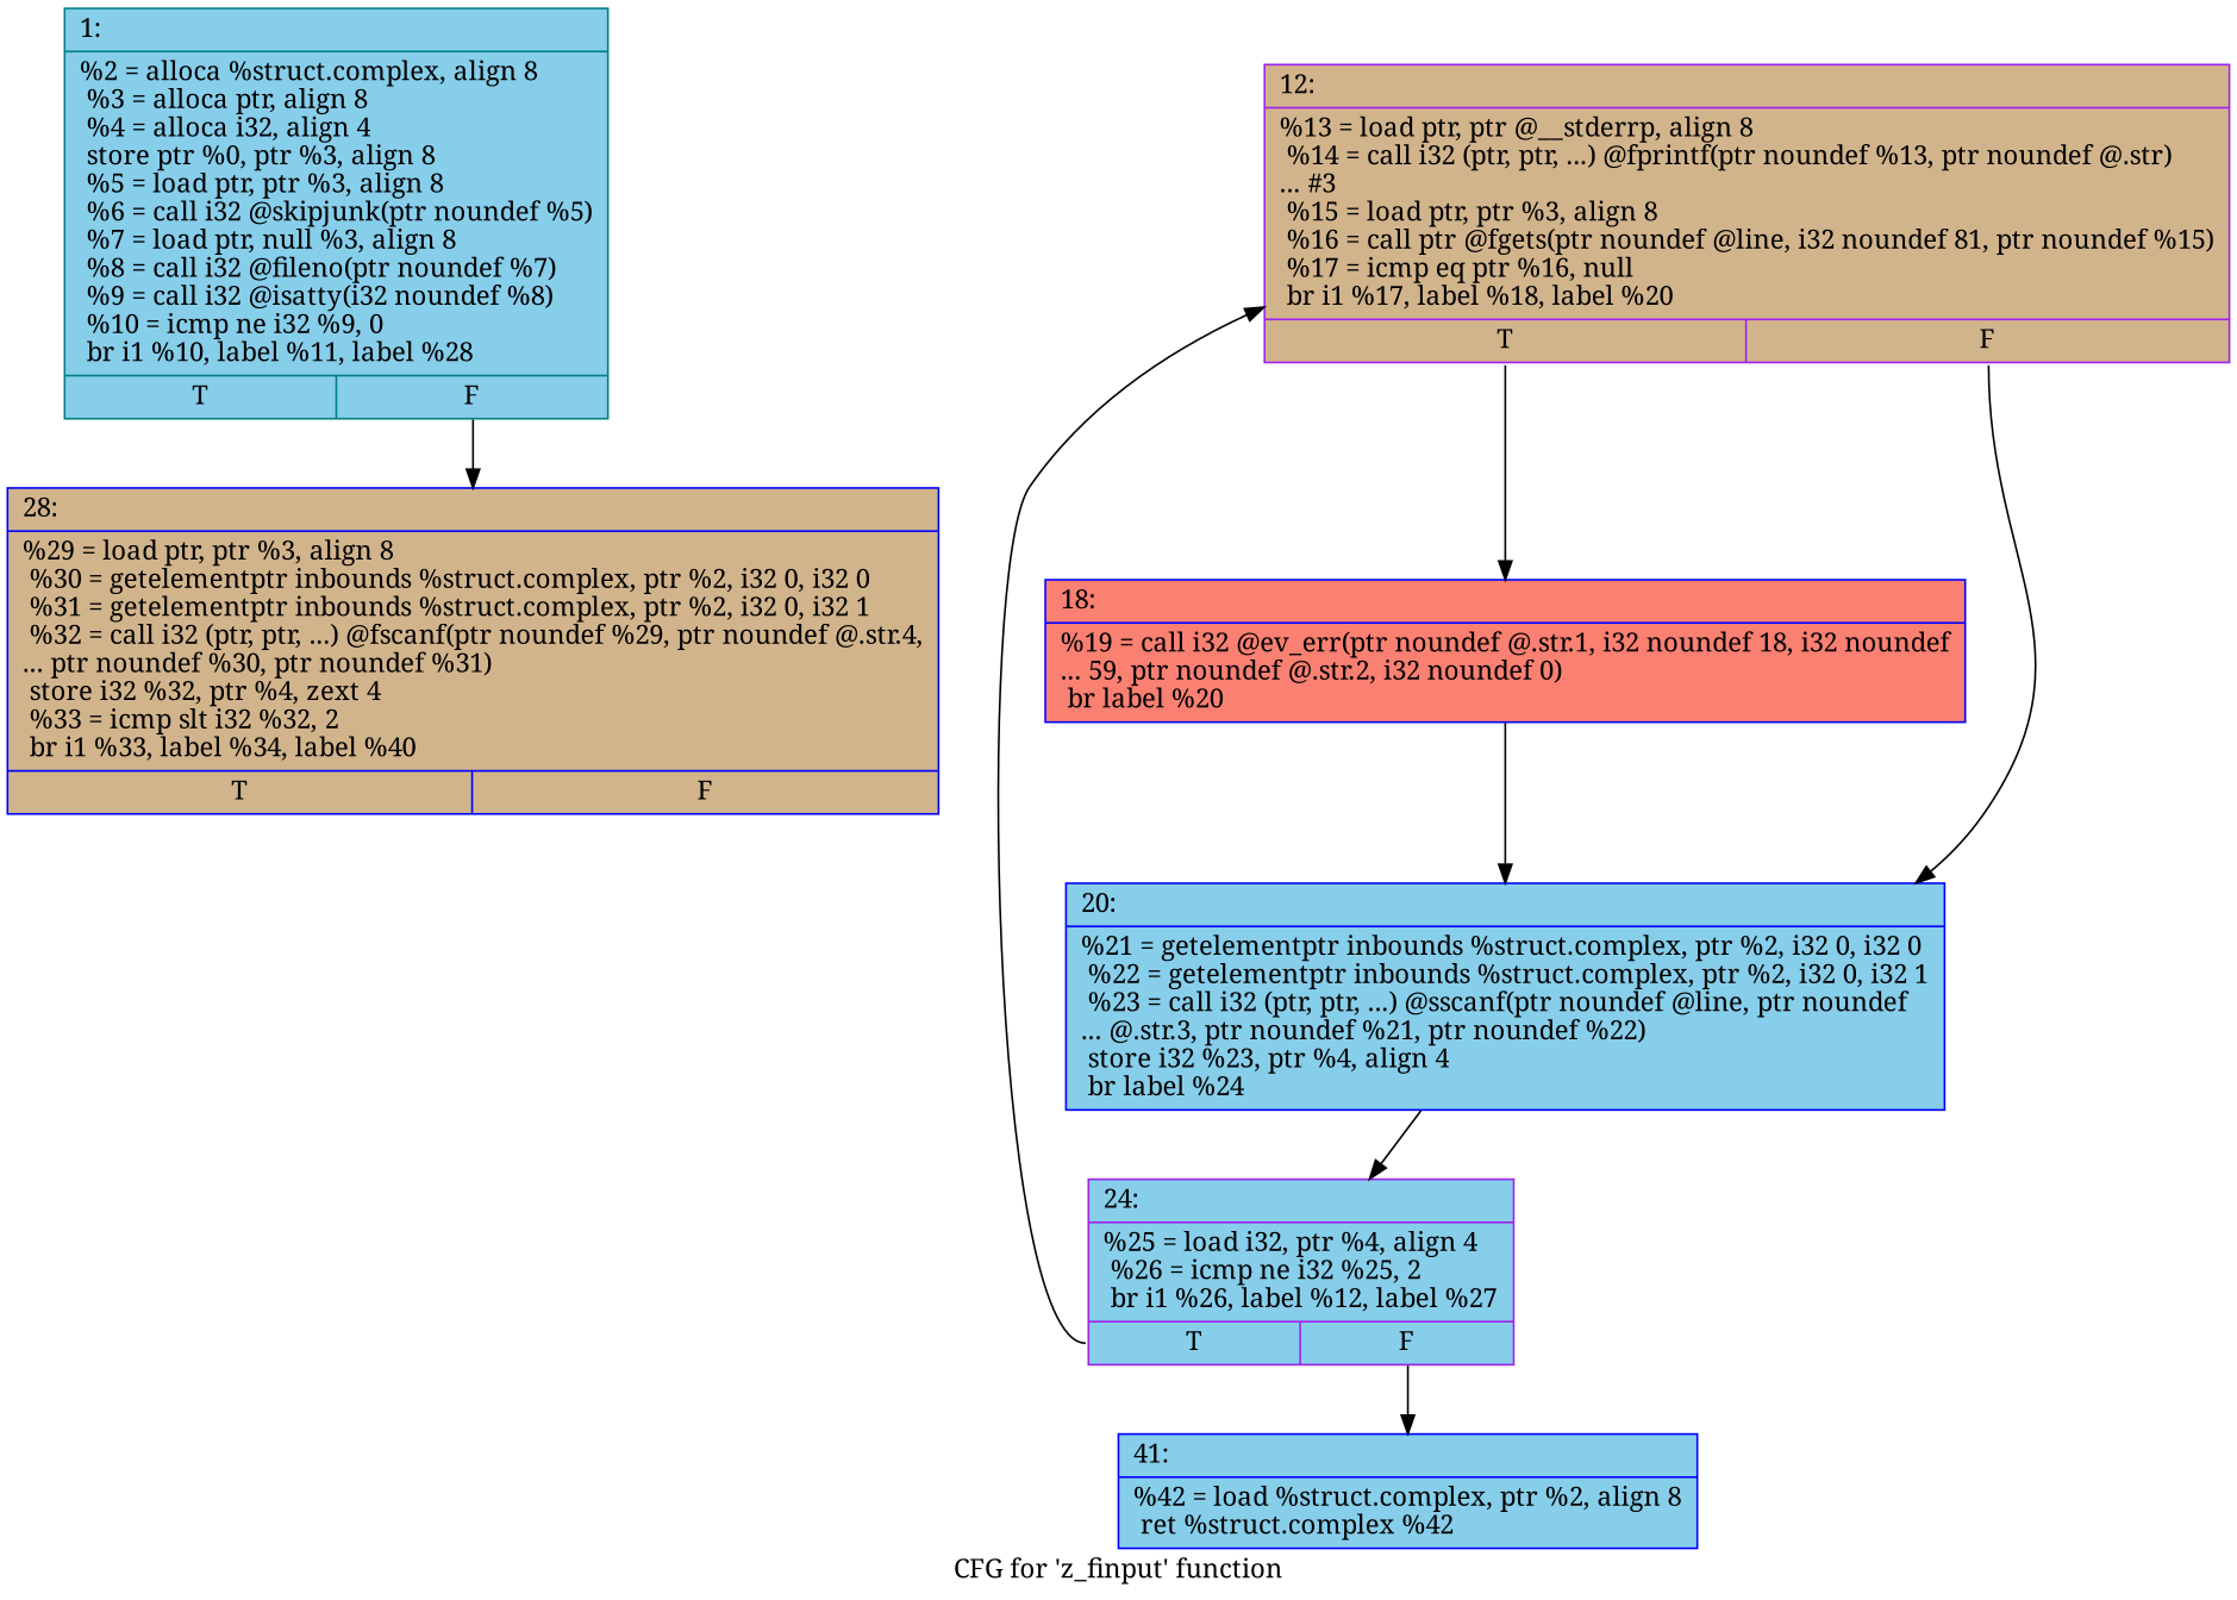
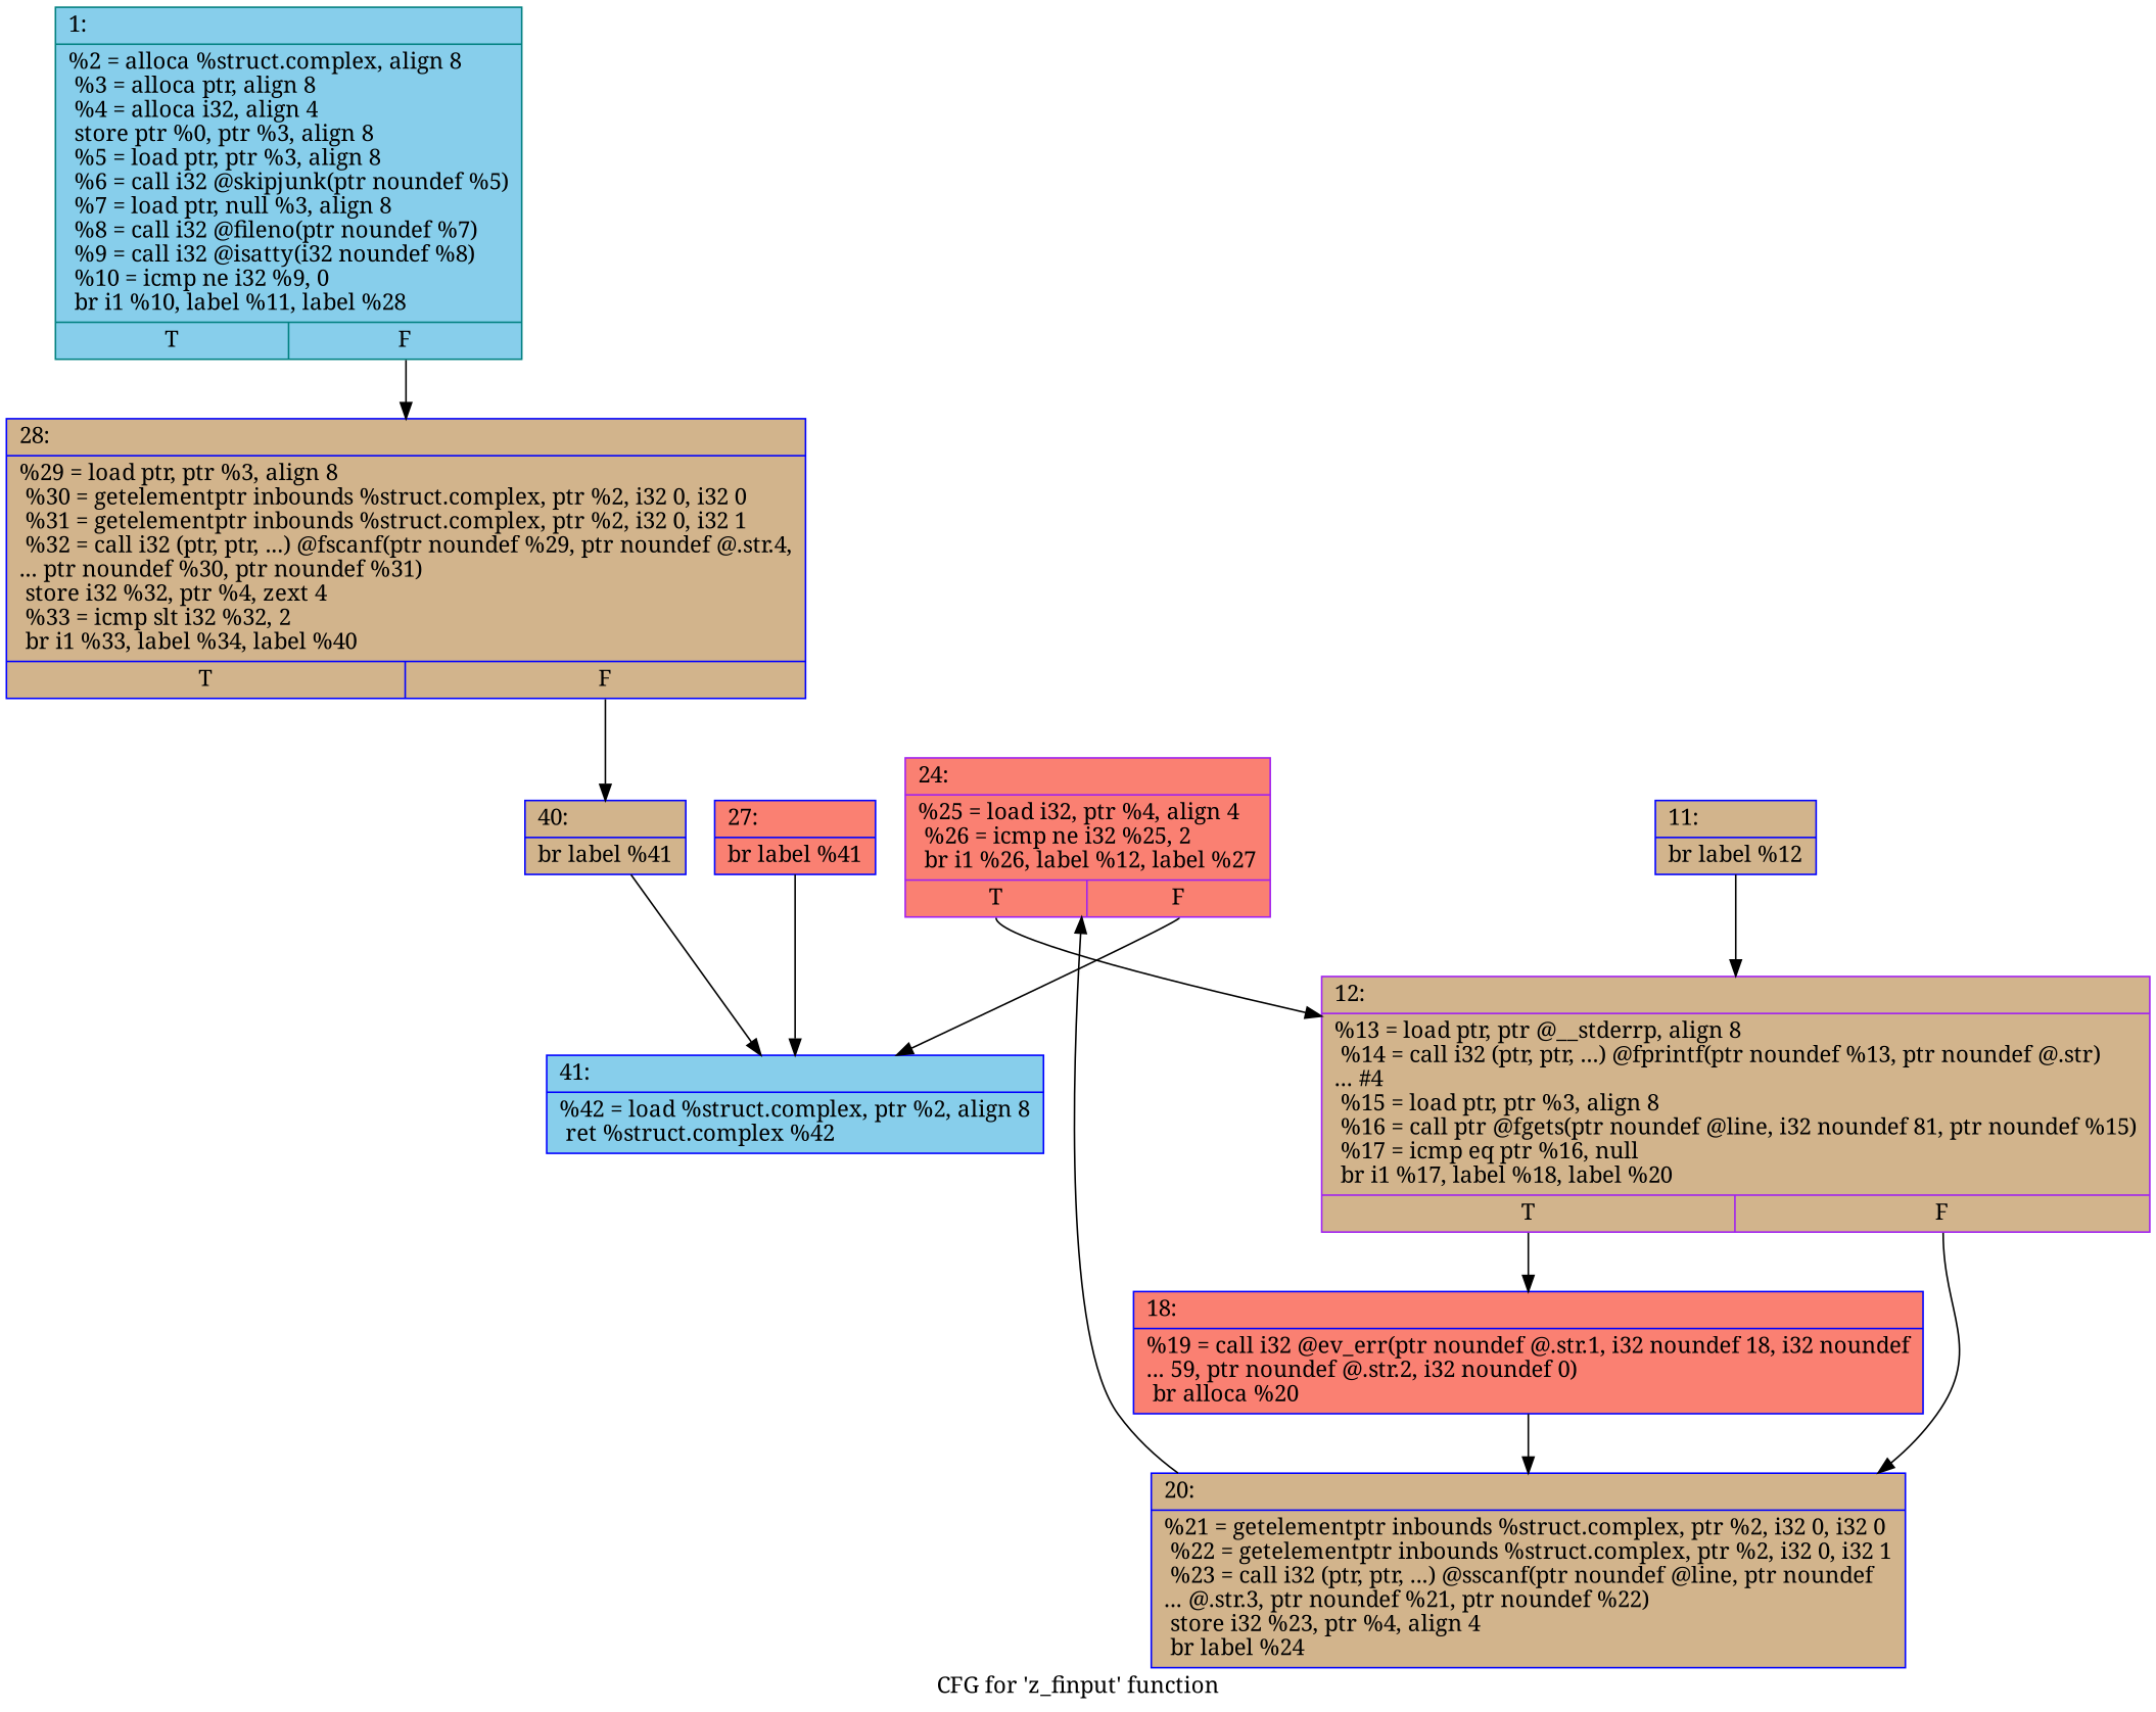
  digraph {
    fontname="Noto Serif"
    label="CFG for 'z_finput' function"
    node [color=blue fillcolor=tan fontname="Noto Serif" shape=record style=filled]
    edge [fontname="Noto Serif"]
    n1 [color=teal fillcolor=skyblue label="{1:\l|  %2 = alloca %struct.complex, align 8\l  %3 = alloca ptr, align 8\l  %4 = alloca i32, align 4\l  store ptr %0, ptr %3, align 8\l  %5 = load ptr, ptr %3, align 8\l  %6 = call i32 @skipjunk(ptr noundef %5)\l  %7 = load ptr, null %3, align 8\l  %8 = call i32 @fileno(ptr noundef %7)\l  %9 = call i32 @isatty(i32 noundef %8)\l  %10 = icmp ne i32 %9, 0\l  br i1 %10, label %11, label %28\l|{<s0>T|<s1>F}}"]
    n2 [label="{28:\l|  %29 = load ptr, ptr %3, align 8\l  %30 = getelementptr inbounds %struct.complex, ptr %2, i32 0, i32 0\l  %31 = getelementptr inbounds %struct.complex, ptr %2, i32 0, i32 1\l  %32 = call i32 (ptr, ptr, ...) @fscanf(ptr noundef %29, ptr noundef @.str.4,\l... ptr noundef %30, ptr noundef %31)\l  store i32 %32, ptr %4, zext 4\l  %33 = icmp slt i32 %32, 2\l  br i1 %33, label %34, label %40\l|{<s0>T|<s1>F}}"]
-   n4 [color=purple label="{12:\l|  %13 = load ptr, ptr @__stderrp, align 8\l  %14 = call i32 (ptr, ptr, ...) @fprintf(ptr noundef %13, ptr noundef @.str)\l... #3\l  %15 = load ptr, ptr %3, align 8\l  %16 = call ptr @fgets(ptr noundef @line, i32 noundef 81, ptr noundef %15)\l  %17 = icmp eq ptr %16, null\l  br i1 %17, label %18, label %20\l|{<s0>T|<s1>F}}"]
-   n6 [fillcolor=salmon label="{18:\l|  %19 = call i32 @ev_err(ptr noundef @.str.1, i32 noundef 18, i32 noundef\l... 59, ptr noundef @.str.2, i32 noundef 0)\l  br label %20\l}"]
-   n7 [fillcolor=skyblue label="{20:\l|  %21 = getelementptr inbounds %struct.complex, ptr %2, i32 0, i32 0\l  %22 = getelementptr inbounds %struct.complex, ptr %2, i32 0, i32 1\l  %23 = call i32 (ptr, ptr, ...) @sscanf(ptr noundef @line, ptr noundef\l... @.str.3, ptr noundef %21, ptr noundef %22)\l  store i32 %23, ptr %4, align 4\l  br label %24\l}"]
+   n3 [label="{11:\l|  br label %12\l}"]
+   n4 [color=purple label="{12:\l|  %13 = load ptr, ptr @__stderrp, align 8\l  %14 = call i32 (ptr, ptr, ...) @fprintf(ptr noundef %13, ptr noundef @.str)\l... #4\l  %15 = load ptr, ptr %3, align 8\l  %16 = call ptr @fgets(ptr noundef @line, i32 noundef 81, ptr noundef %15)\l  %17 = icmp eq ptr %16, null\l  br i1 %17, label %18, label %20\l|{<s0>T|<s1>F}}"]
+   n5 [label="{40:\l|  br label %41\l}"]
+   n6 [fillcolor=salmon label="{18:\l|  %19 = call i32 @ev_err(ptr noundef @.str.1, i32 noundef 18, i32 noundef\l... 59, ptr noundef @.str.2, i32 noundef 0)\l  br alloca %20\l}"]
+   n7 [label="{20:\l|  %21 = getelementptr inbounds %struct.complex, ptr %2, i32 0, i32 0\l  %22 = getelementptr inbounds %struct.complex, ptr %2, i32 0, i32 1\l  %23 = call i32 (ptr, ptr, ...) @sscanf(ptr noundef @line, ptr noundef\l... @.str.3, ptr noundef %21, ptr noundef %22)\l  store i32 %23, ptr %4, align 4\l  br label %24\l}"]
    n8 [fillcolor=skyblue label="{41:\l|  %42 = load %struct.complex, ptr %2, align 8\l  ret %struct.complex %42\l}"]
-   n9 [color=purple fillcolor=skyblue label="{24:\l|  %25 = load i32, ptr %4, align 4\l  %26 = icmp ne i32 %25, 2\l  br i1 %26, label %12, label %27\l|{<s0>T|<s1>F}}"]
+   n9 [color=purple fillcolor=salmon label="{24:\l|  %25 = load i32, ptr %4, align 4\l  %26 = icmp ne i32 %25, 2\l  br i1 %26, label %12, label %27\l|{<s0>T|<s1>F}}"]
+   n10 [fillcolor=salmon label="{27:\l|  br label %41\l}"]
    n1 -> n2 [tailport=s1]
+   n2 -> n5 [tailport=s1]
+   n3 -> n4
    n4 -> n6 [tailport=s0]
    n4 -> n7 [tailport=s1]
+   n5 -> n8
    n6 -> n7
    n7 -> n9
    n9 -> n4 [tailport=s0]
    n9 -> n8 [tailport=s1]
+   n10 -> n8
  }
